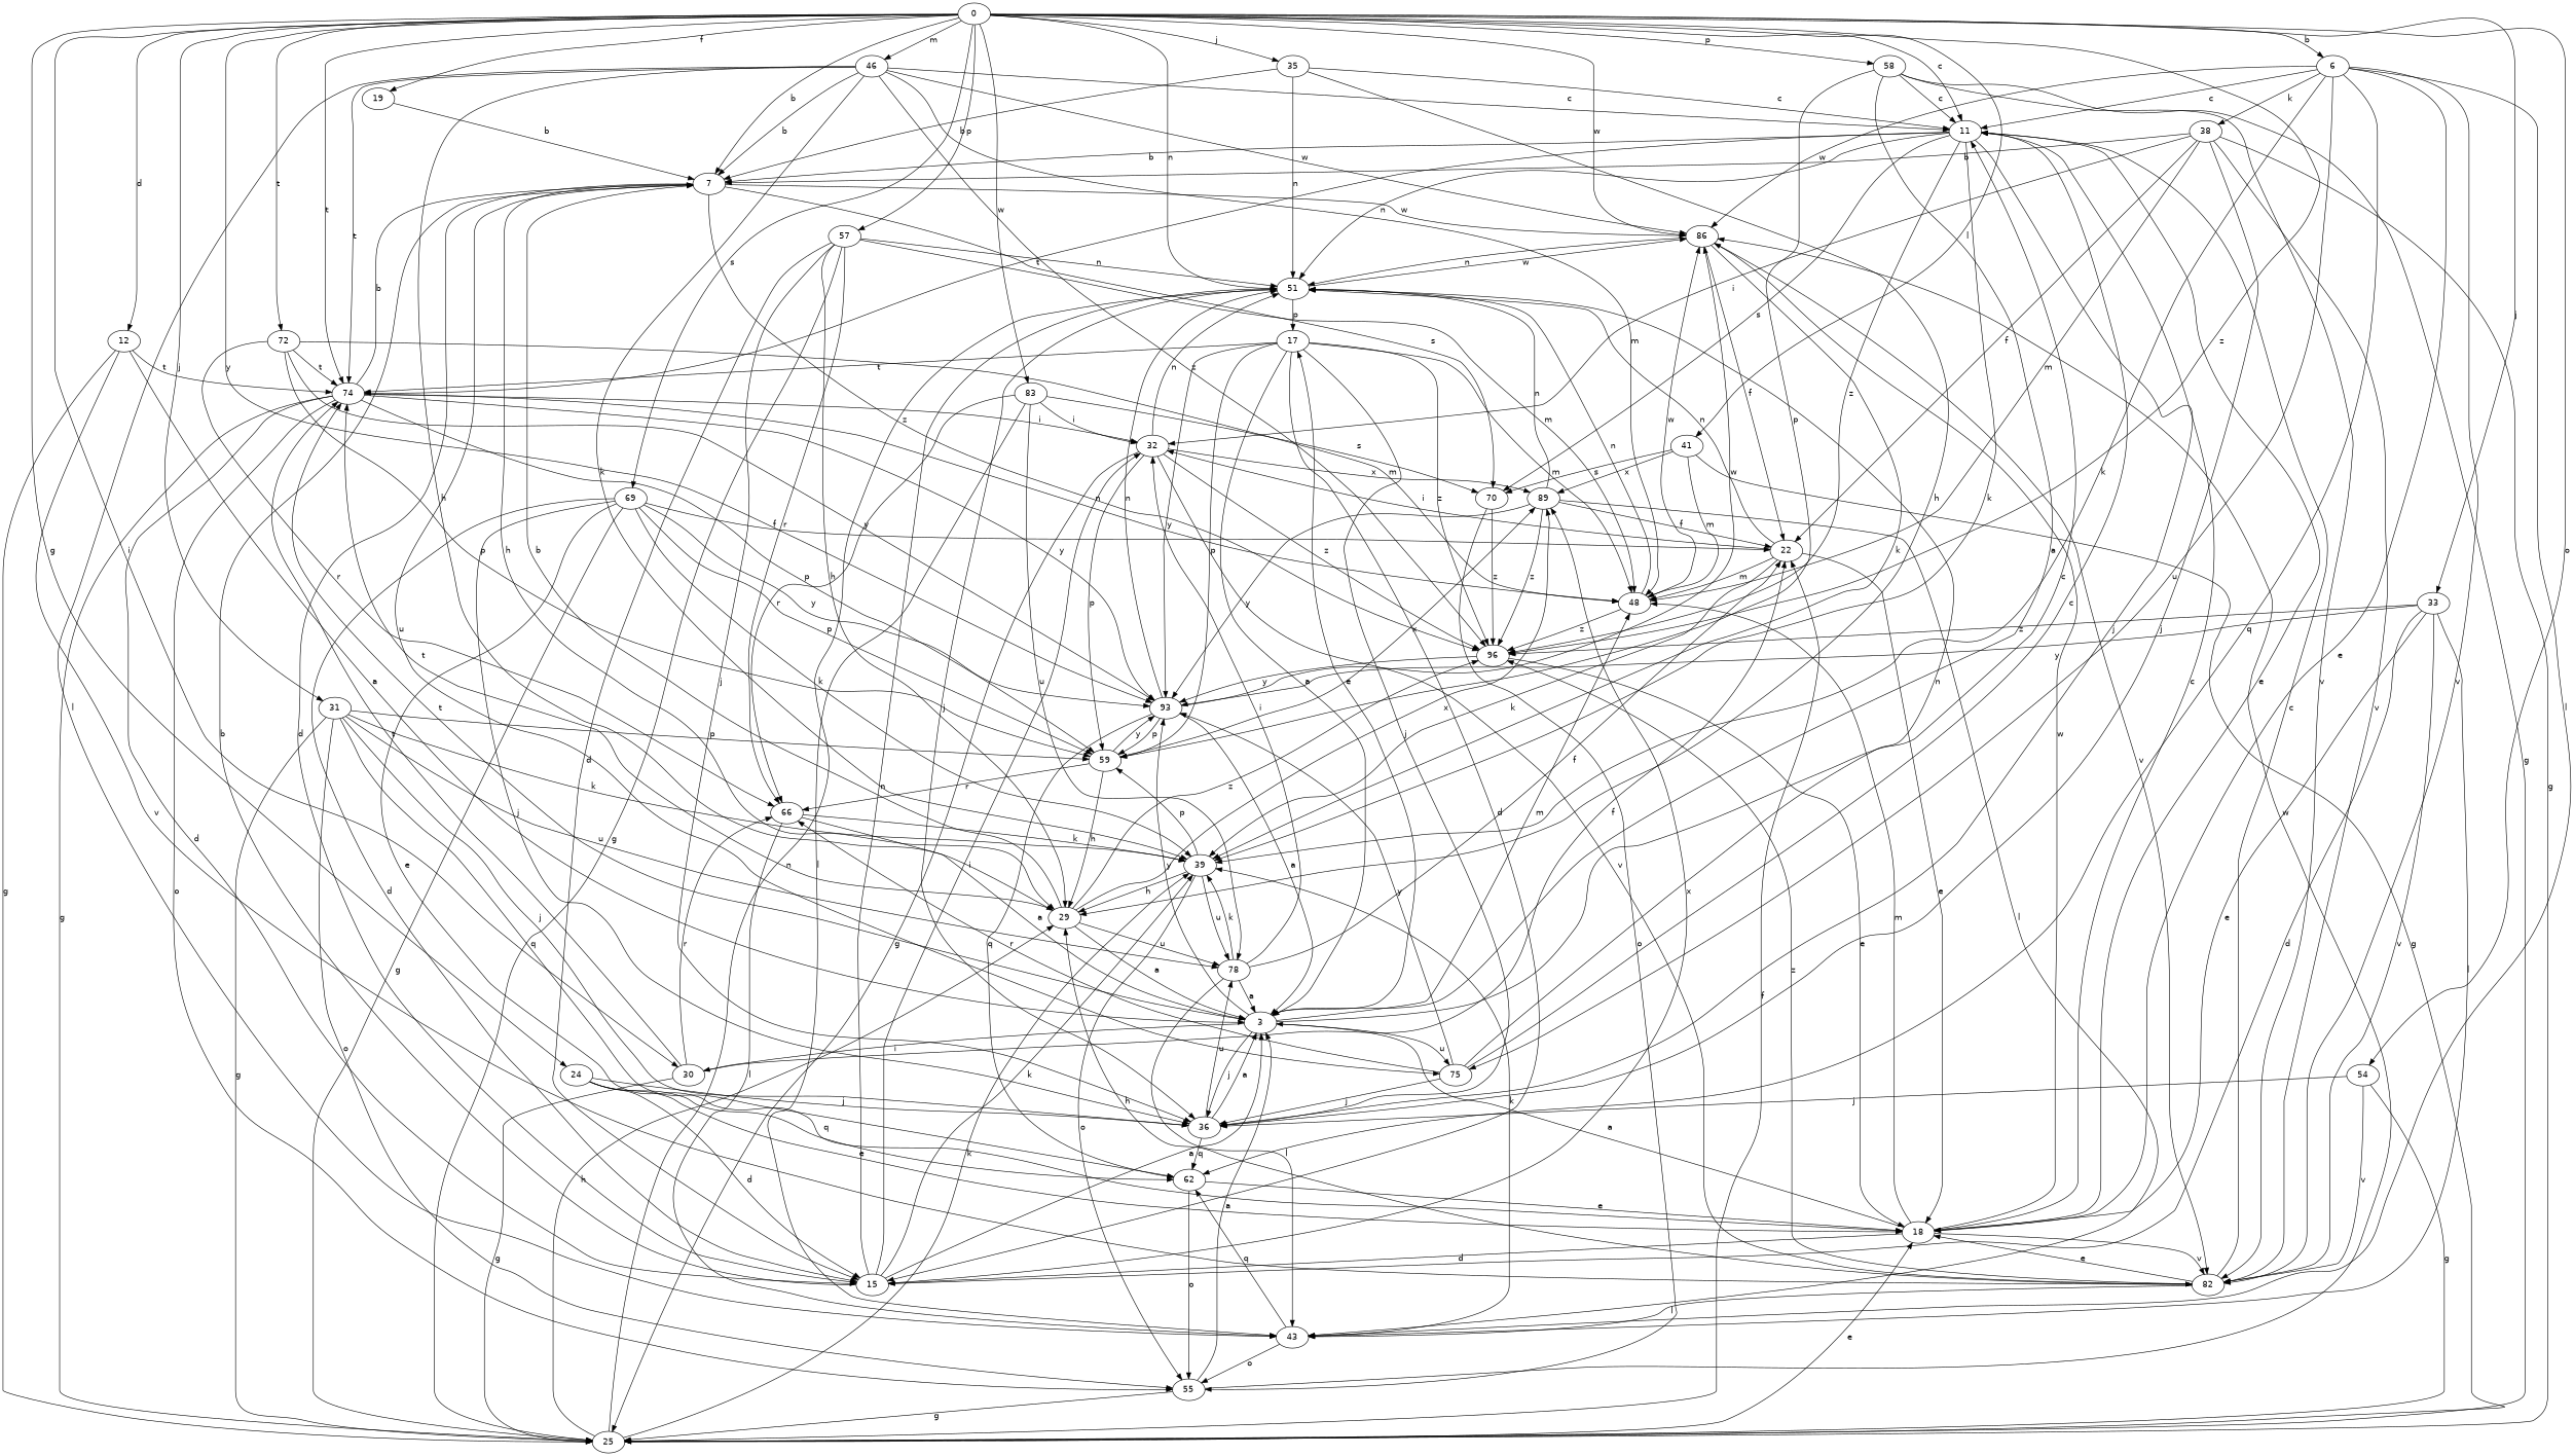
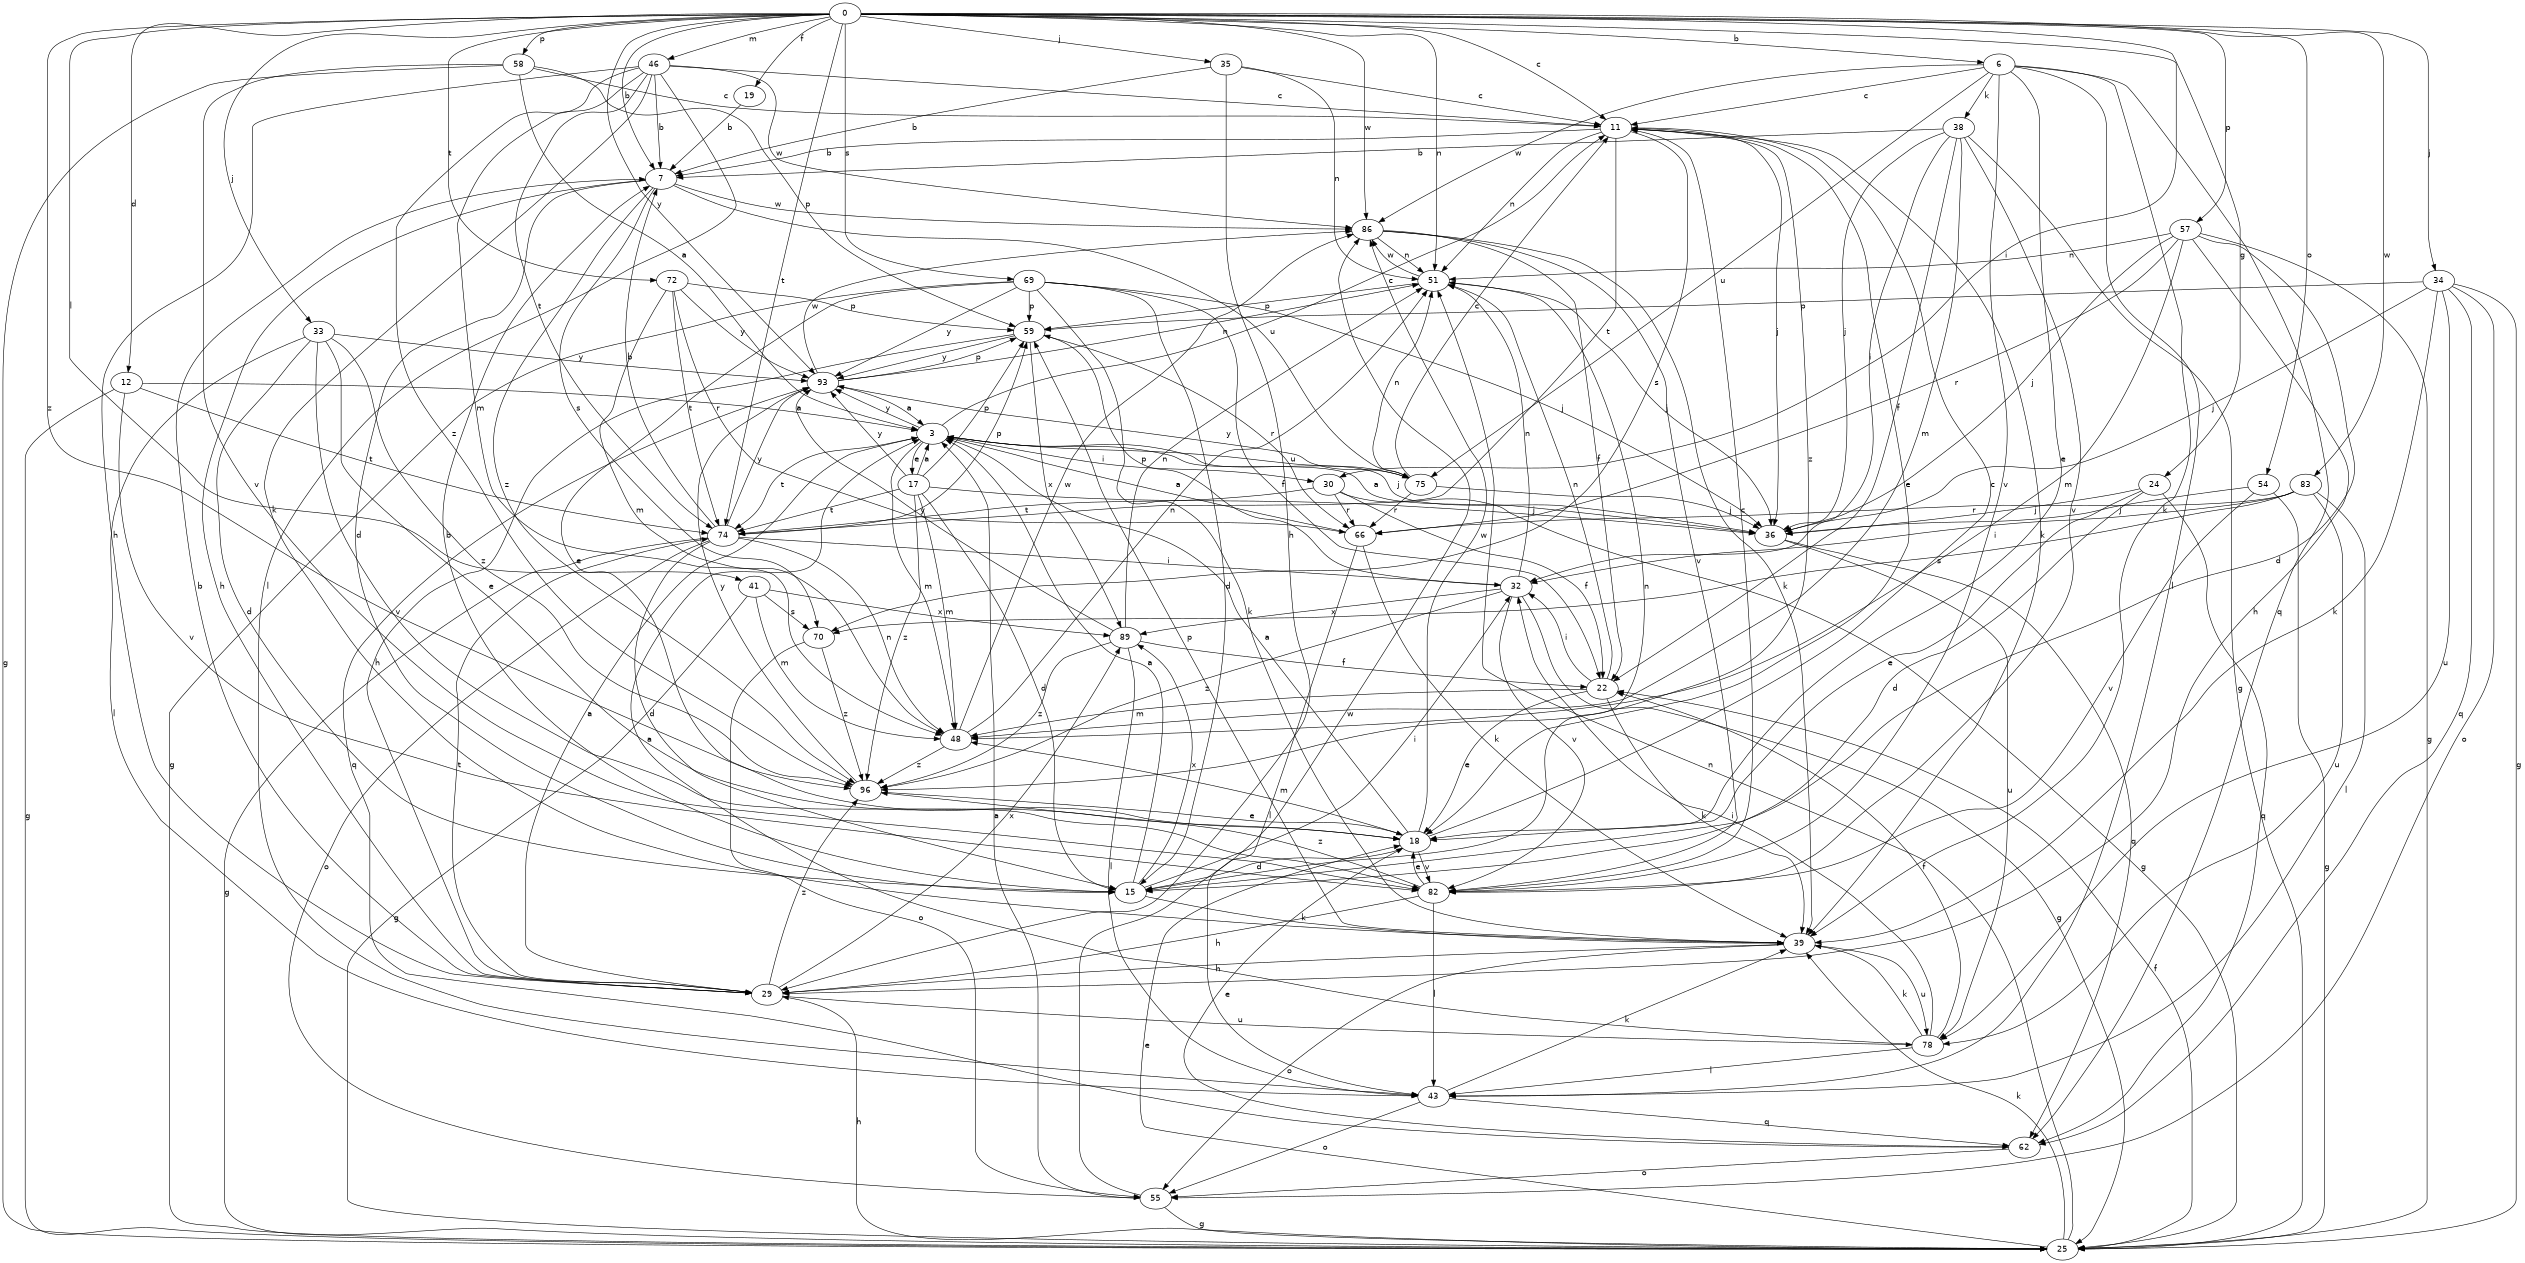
  strict digraph {
    fontname="DejaVu Sans"
    node [fontname="DejaVu Sans"]
    edge [fontname="DejaVu Sans"]
    0
    6
    7
    11
    12
    19
    24
    30
    33
-   34 [label=31]
+   34
    35
    41
    46
    51
    54
    57
    58
    69
    72
    74
    83
    86
    93
    96
    75
    18
    38
    39
    43
    62
    82
    15
    29
    70
    36
    3
    25
    22
    66
    59
    78
    55
    48
    89
    32
    17
    0 -> 6 [label=b]
    0 -> 7 [label=b]
    0 -> 11 [label=c]
    0 -> 12 [label=d]
    0 -> 19 [label=f]
    0 -> 24 [label=g]
    0 -> 30 [label=i]
    0 -> 33 [label=j]
    0 -> 34 [label=j]
    0 -> 35 [label=j]
    0 -> 41 [label=l]
    0 -> 46 [label=m]
    0 -> 51 [label=n]
    0 -> 54 [label=o]
    0 -> 57 [label=p]
    0 -> 58 [label=p]
    0 -> 69 [label=s]
    0 -> 72 [label=t]
    0 -> 74 [label=t]
    0 -> 83 [label=w]
    0 -> 86 [label=w]
    0 -> 93 [label=y]
    0 -> 96 [label=z]
    6 -> 11 [label=c]
    6 -> 86 [label=w]
    6 -> 75 [label=u]
    6 -> 18 [label=e]
    6 -> 38 [label=k]
    6 -> 39 [label=k]
    6 -> 43 [label=l]
    6 -> 62 [label=q]
    6 -> 82 [label=v]
    7 -> 86 [label=w]
    7 -> 96 [label=z]
    7 -> 75 [label=u]
    7 -> 15 [label=d]
    7 -> 29 [label=h]
    7 -> 70 [label=s]
    11 -> 7 [label=b]
    11 -> 51 [label=n]
    11 -> 74 [label=t]
    11 -> 96 [label=z]
    11 -> 18 [label=e]
    11 -> 39 [label=k]
    11 -> 70 [label=s]
    11 -> 36 [label=j]
    12 -> 74 [label=t]
    12 -> 82 [label=v]
    12 -> 3 [label=a]
    12 -> 25 [label=g]
    19 -> 7 [label=b]
    24 -> 18 [label=e]
    24 -> 62 [label=q]
    24 -> 15 [label=d]
    24 -> 36 [label=j]
    30 -> 74 [label=t]
    30 -> 25 [label=g]
    30 -> 22 [label=f]
    30 -> 66 [label=r]
    33 -> 93 [label=y]
    33 -> 96 [label=z]
    33 -> 18 [label=e]
    33 -> 43 [label=l]
    33 -> 82 [label=v]
    33 -> 15 [label=d]
    34 -> 39 [label=k]
    34 -> 62 [label=q]
    34 -> 36 [label=j]
    34 -> 25 [label=g]
    34 -> 59 [label=p]
    34 -> 78 [label=u]
    34 -> 55 [label=o]
    35 -> 7 [label=b]
    35 -> 11 [label=c]
    35 -> 51 [label=n]
    35 -> 29 [label=h]
    41 -> 70 [label=s]
    41 -> 25 [label=g]
    41 -> 48 [label=m]
    41 -> 89 [label=x]
    46 -> 7 [label=b]
    46 -> 11 [label=c]
    46 -> 74 [label=t]
    46 -> 86 [label=w]
    46 -> 96 [label=z]
    46 -> 39 [label=k]
    46 -> 43 [label=l]
    46 -> 29 [label=h]
    46 -> 48 [label=m]
    51 -> 86 [label=w]
    51 -> 36 [label=j]
-   51 -> 17 [label=p]
+   51 -> 59 [label=p]
    54 -> 82 [label=v]
    54 -> 36 [label=j]
    54 -> 25 [label=g]
    57 -> 51 [label=n]
    57 -> 15 [label=d]
    57 -> 29 [label=h]
    57 -> 36 [label=j]
    57 -> 25 [label=g]
    57 -> 66 [label=r]
    57 -> 48 [label=m]
    58 -> 11 [label=c]
    58 -> 82 [label=v]
    58 -> 3 [label=a]
    58 -> 25 [label=g]
    58 -> 59 [label=p]
    69 -> 93 [label=y]
    69 -> 18 [label=e]
    69 -> 39 [label=k]
    69 -> 15 [label=d]
    69 -> 36 [label=j]
    69 -> 25 [label=g]
    69 -> 22 [label=f]
    69 -> 59 [label=p]
    72 -> 74 [label=t]
    72 -> 93 [label=y]
    72 -> 66 [label=r]
    72 -> 59 [label=p]
    72 -> 48 [label=m]
    74 -> 7 [label=b]
    74 -> 93 [label=y]
    74 -> 15 [label=d]
    74 -> 25 [label=g]
    74 -> 59 [label=p]
    74 -> 55 [label=o]
    74 -> 48 [label=n]
    74 -> 32 [label=i]
    83 -> 43 [label=l]
    83 -> 70 [label=s]
    83 -> 66 [label=r]
    83 -> 78 [label=u]
    83 -> 32 [label=i]
    86 -> 51 [label=n]
    86 -> 39 [label=k]
    86 -> 82 [label=v]
    86 -> 22 [label=f]
    93 -> 51 [label=n]
    93 -> 86 [label=w]
    93 -> 62 [label=q]
    93 -> 3 [label=a]
    93 -> 59 [label=p]
    96 -> 93 [label=y]
    96 -> 18 [label=e]
    75 -> 11 [label=c]
    75 -> 51 [label=n]
    75 -> 93 [label=y]
    75 -> 36 [label=j]
    75 -> 66 [label=r]
    18 -> 11 [label=c]
    18 -> 86 [label=w]
    18 -> 82 [label=v]
    18 -> 15 [label=d]
    18 -> 3 [label=a]
    18 -> 48 [label=m]
    38 -> 7 [label=b]
    38 -> 82 [label=v]
    38 -> 36 [label=j]
    38 -> 25 [label=g]
    38 -> 22 [label=f]
    38 -> 48 [label=m]
    38 -> 32 [label=i]
    39 -> 29 [label=h]
    39 -> 59 [label=p]
    39 -> 78 [label=u]
    39 -> 55 [label=o]
    43 -> 39 [label=k]
    43 -> 62 [label=q]
    43 -> 55 [label=o]
    62 -> 18 [label=e]
    62 -> 55 [label=o]
    82 -> 11 [label=c]
    82 -> 96 [label=z]
    82 -> 18 [label=e]
    82 -> 43 [label=l]
    82 -> 29 [label=h]
    15 -> 7 [label=b]
    15 -> 51 [label=n]
    15 -> 39 [label=k]
    15 -> 3 [label=a]
    15 -> 89 [label=x]
    15 -> 32 [label=i]
    29 -> 7 [label=b]
    29 -> 74 [label=t]
    29 -> 96 [label=z]
    29 -> 3 [label=a]
    29 -> 78 [label=u]
    29 -> 89 [label=x]
    70 -> 96 [label=z]
    70 -> 55 [label=o]
    36 -> 62 [label=q]
    36 -> 3 [label=a]
    36 -> 78 [label=u]
    3 -> 11 [label=c]
    3 -> 30 [label=i]
    3 -> 74 [label=t]
    3 -> 93 [label=y]
    3 -> 75 [label=u]
    3 -> 36 [label=j]
    3 -> 48 [label=m]
    3 -> 17 [label=e]
    25 -> 51 [label=n]
    25 -> 18 [label=e]
    25 -> 39 [label=k]
    25 -> 29 [label=h]
    25 -> 22 [label=f]
    22 -> 51 [label=n]
    22 -> 18 [label=e]
    22 -> 39 [label=k]
    22 -> 48 [label=m]
    22 -> 32 [label=i]
    66 -> 39 [label=k]
    66 -> 43 [label=l]
    66 -> 3 [label=a]
    59 -> 93 [label=y]
    59 -> 29 [label=h]
    59 -> 66 [label=r]
    59 -> 89 [label=x]
    78 -> 39 [label=k]
    78 -> 43 [label=l]
    78 -> 3 [label=a]
    78 -> 22 [label=f]
    78 -> 32 [label=i]
    55 -> 86 [label=w]
    55 -> 3 [label=a]
    55 -> 25 [label=g]
    48 -> 51 [label=n]
    48 -> 86 [label=w]
    48 -> 96 [label=z]
    89 -> 51 [label=n]
    89 -> 93 [label=y]
    89 -> 96 [label=z]
    89 -> 43 [label=l]
    89 -> 22 [label=f]
    32 -> 51 [label=n]
    32 -> 96 [label=z]
    32 -> 82 [label=v]
    32 -> 25 [label=g]
    32 -> 59 [label=p]
    32 -> 89 [label=x]
    17 -> 74 [label=t]
    17 -> 93 [label=y]
    17 -> 96 [label=z]
    17 -> 15 [label=d]
    17 -> 36 [label=j]
    17 -> 3 [label=a]
    17 -> 59 [label=p]
    17 -> 48 [label=m]
  }
